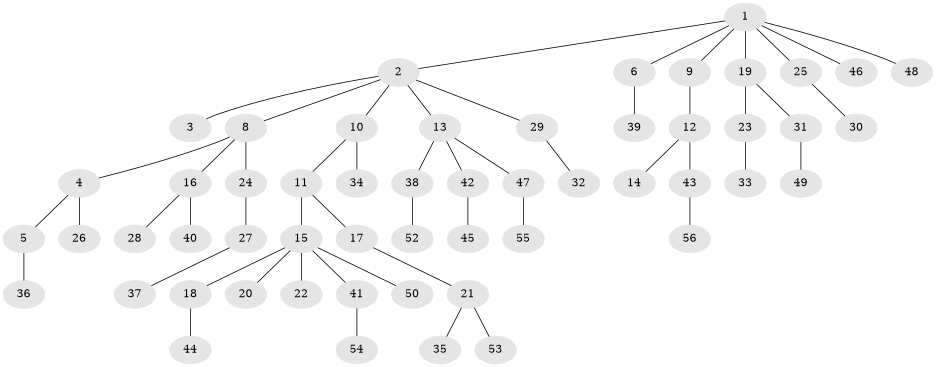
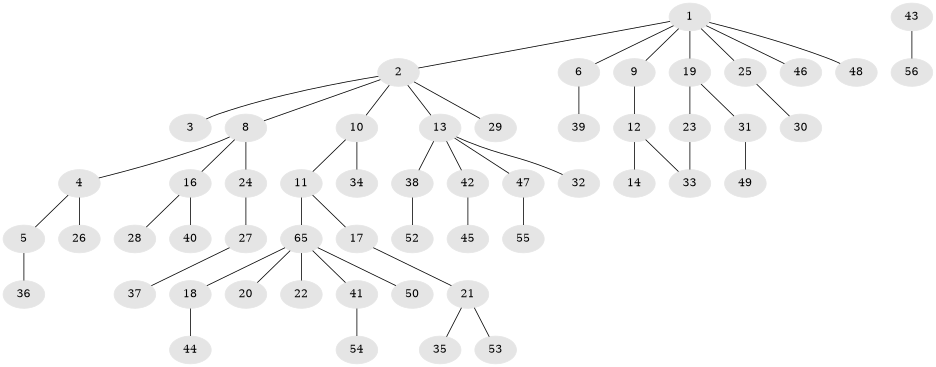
  graph {
    node [color=gray90 style=filled]
    1
    2
    6
    9
    19
    25
    46
    48
    3
    8
    10
    13
    29
    39
    12
    23
    31
    30
    4
    5
    26
    16
    24
    11
    34
    38
    42
    47
    32
    36
    28
    40
    27
    14
    43
-   15
+   15 [label=65]
    17
    18
    20
    22
    41
    50
    21
    n44 [label=56]
    52
    45
    55
    44
    54
    35
    53
    33
    49
    37
    1 -- 2
    1 -- 6
    1 -- 9
    1 -- 19
    1 -- 25
    1 -- 46
    1 -- 48
    2 -- 3
    2 -- 8
    2 -- 10
    2 -- 13
    2 -- 29
    6 -- 39
    9 -- 12
    19 -- 23
    19 -- 31
    25 -- 30
    8 -- 4
    8 -- 16
    8 -- 24
    10 -- 11
    10 -- 34
    13 -- 38
    13 -- 42
    13 -- 47
-   29 -- 32
+   13 -- 32
    12 -- 14
-   12 -- 43
+   12 -- 33
    23 -- 33
    31 -- 49
    4 -- 5
    4 -- 26
    5 -- 36
    16 -- 28
    16 -- 40
    24 -- 27
    11 -- 15
    11 -- 17
    38 -- 52
    42 -- 45
    47 -- 55
    27 -- 37
    43 -- n44
    15 -- 18
    15 -- 20
    15 -- 22
    15 -- 41
    15 -- 50
    17 -- 21
    18 -- 44
    41 -- 54
    21 -- 35
    21 -- 53
  }
